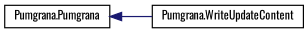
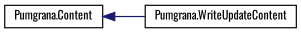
  digraph {
    rankdir=LR
    fontname=Oswald
    node [color=black fillcolor=white fontname=Oswald fontsize=10 shape=record style=filled]
-   n1 [height=0.2 label="Pumgrana.Pumgrana" width=0.4]
+   n1 [height=0.2 label="Pumgrana.Content" width=0.4]
    n2 [height=0.2 label="Pumgrana.WriteUpdateContent" width=0.4]
    n1 -> n2 [color=midnightblue dir=back fontname=Oswald fontsize=10 labelfontname=Helvetica labelfontsize=10 style=solid]
  }
